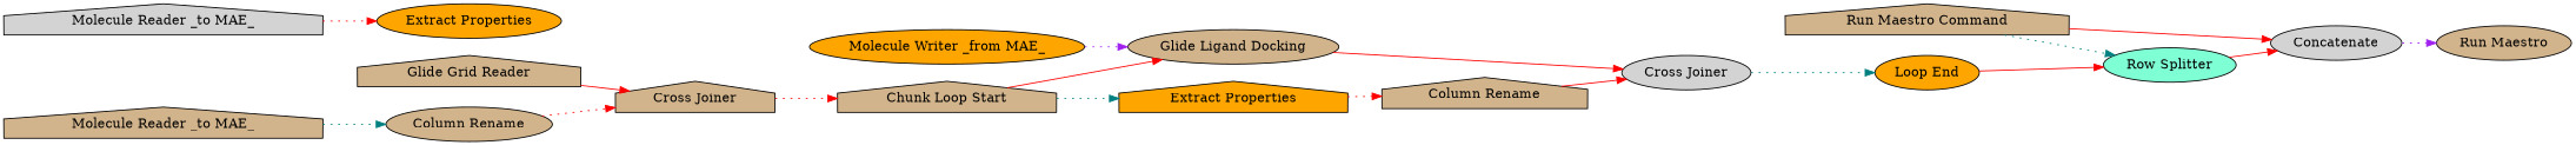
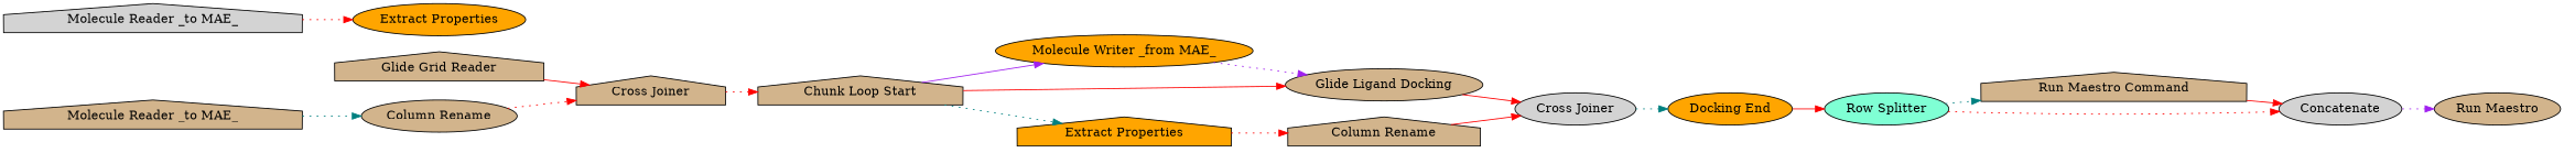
  digraph {
    rankdir=LR
    node [fillcolor=tan shape=ellipse style=filled]
    edge [color=red style=dotted]
    n1 [label="Run Maestro"]
    n2 [fillcolor=orange label="Extract Properties"]
    n3 [label="Run Maestro Command" shape=house]
    n4 [fillcolor=lightgrey label=Concatenate]
    n5 [fillcolor=aquamarine label="Row Splitter"]
    n6 [fillcolor=lightgrey label="Molecule Reader _to MAE_" shape=house]
    n7 [label="Glide Grid Reader" shape=house]
    n8 [label="Cross Joiner" shape=house]
    n9 [label="Chunk Loop Start" shape=house]
    n10 [fillcolor=orange label="Molecule Writer _from MAE_"]
    n11 [label="Glide Ligand Docking"]
    n12 [fillcolor=lightgrey label="Cross Joiner"]
-   n13 [fillcolor=orange label="Loop End"]
+   n13 [fillcolor=orange label="Docking End"]
    n14 [fillcolor=orange label="Extract Properties" shape=house]
    n15 [label="Column Rename" shape=house]
    n16 [label="Molecule Reader _to MAE_" shape=house]
    n17 [label="Column Rename"]
    n3 -> n4 [style=solid]
    n4 -> n1 [color=purple]
-   n3 -> n5 [color=teal]
-   n5 -> n4 [style=solid]
+   n5 -> n3 [color=teal]
+   n5 -> n4
    n6 -> n2
    n7 -> n8 [style=solid]
    n8 -> n9
+   n9 -> n10 [color=purple style=solid]
    n9 -> n11 [style=solid]
    n9 -> n14 [color=teal]
    n10 -> n11 [color=purple]
    n11 -> n12 [style=solid]
    n12 -> n13 [color=teal]
    n13 -> n5 [style=solid]
    n14 -> n15
    n15 -> n12 [style=solid]
    n16 -> n17 [color=teal]
    n17 -> n8
  }
